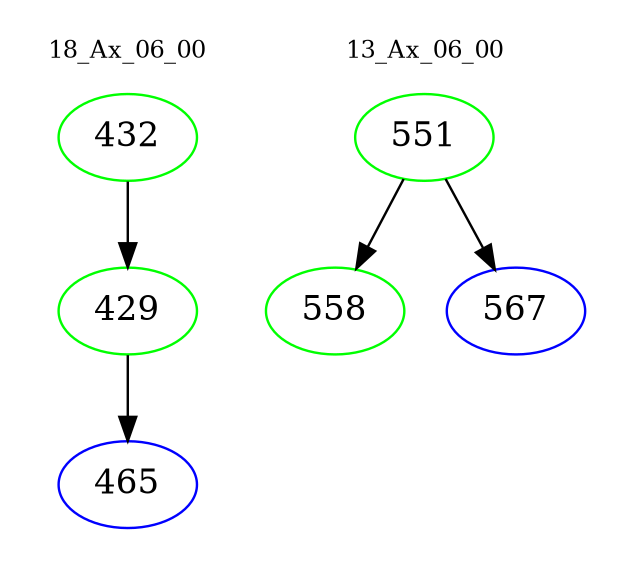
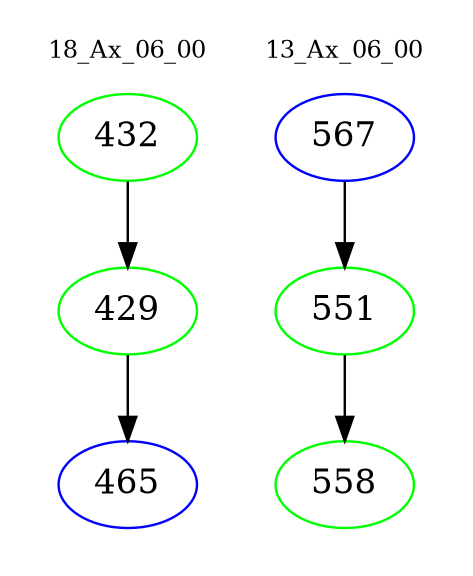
  digraph {
    node [color=green]
    edge [color=black]
    n1 [label=432]
    n2 [label=429]
    n3 [color=blue label=465]
    n4 [label=558]
    n5 [label=551]
    n6 [color=blue label=567]
    subgraph cluster_1 {
      color=white
      fontsize=10
      label="18_Ax_06_00"
      n1
      n2
      n3
    }
    subgraph cluster_2 {
      color=white
      fontsize=10
      label="13_Ax_06_00"
      n4
      n5
      n6
    }
    n1 -> n2
    n2 -> n3
    n5 -> n4
-   n5 -> n6
+   n6 -> n5
  }
